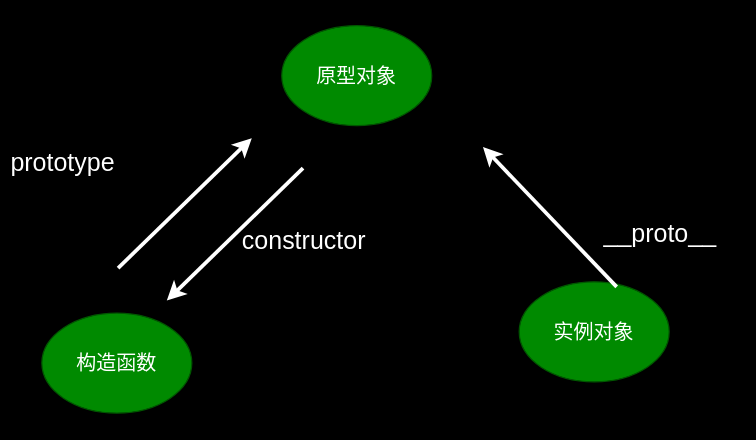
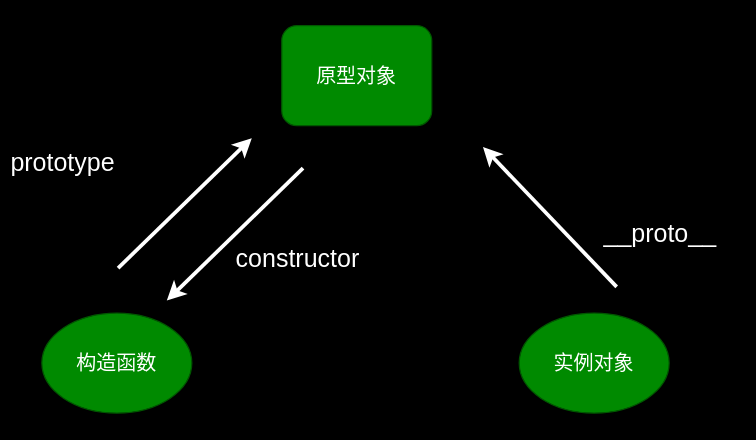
  <mxCell id="0" />
  <mxCell id="1" parent="0" />
- <mxCell id="2" value="原型对象" style="ellipse;whiteSpace=wrap;html=1;fontSize=16;fillColor=#008a00;fontColor=#ffffff;strokeColor=#005700;" vertex="1" parent="1"><mxGeometry x="225" y="20" width="120" height="80" as="geometry" /></mxCell>
- <mxCell id="3" value="实例对象" style="ellipse;whiteSpace=wrap;html=1;fontSize=16;fillColor=#008a00;fontColor=#ffffff;strokeColor=#005700;" vertex="1" parent="1"><mxGeometry x="415" y="225" width="120" height="80" as="geometry" /></mxCell>
+ <mxCell id="2" value="原型对象" style="whiteSpace=wrap;html=1;fontSize=16;fillColor=#008a00;fontColor=#ffffff;strokeColor=#005700;rounded=1;" vertex="1" parent="1"><mxGeometry x="225" y="20" width="120" height="80" as="geometry" /></mxCell>
+ <mxCell id="3" value="实例对象" style="ellipse;whiteSpace=wrap;html=1;fontSize=16;fillColor=#008a00;fontColor=#ffffff;strokeColor=#005700;" vertex="1" parent="1"><mxGeometry x="415" y="250" width="120" height="80" as="geometry" /></mxCell>
  <mxCell id="4" value="构造函数" style="ellipse;whiteSpace=wrap;html=1;fontSize=16;fillColor=#008a00;strokeColor=#005700;fontColor=#ffffff;" vertex="1" parent="1"><mxGeometry x="33" y="250" width="120" height="80" as="geometry" /></mxCell>
  <mxCell id="5" value="" style="endArrow=classic;html=1;rounded=0;fontSize=12;curved=1;strokeColor=#FFFFFF;strokeWidth=3;" edge="1" parent="1"><mxGeometry width="50" height="50" relative="1" as="geometry"><mxPoint x="94" y="214" as="sourcePoint" /><mxPoint x="201" y="110" as="targetPoint" /></mxGeometry></mxCell>
  <mxCell id="6" value="" style="endArrow=classic;html=1;rounded=0;fontSize=12;curved=1;strokeColor=#FFFFFF;strokeWidth=3;" edge="1" parent="1"><mxGeometry width="50" height="50" relative="1" as="geometry"><mxPoint x="242" y="134" as="sourcePoint" /><mxPoint x="133" y="240" as="targetPoint" /></mxGeometry></mxCell>
  <mxCell id="7" value="prototype" style="text;html=1;strokeColor=none;fillColor=none;align=center;verticalAlign=middle;whiteSpace=wrap;rounded=0;fontSize=20;fontColor=#FFFFFF;" vertex="1" parent="1"><mxGeometry x="20" y="114" width="60" height="30" as="geometry" /></mxCell>
- <mxCell id="8" value="constructor" style="text;html=1;align=center;verticalAlign=middle;whiteSpace=wrap;rounded=0;fontSize=20;strokeColor=none;fontColor=#FFFFFF;" vertex="1" parent="1"><mxGeometry x="213" y="176" width="60" height="30" as="geometry" /></mxCell>
+ <mxCell id="8" value="constructor" style="text;html=1;align=center;verticalAlign=middle;whiteSpace=wrap;rounded=0;fontSize=20;strokeColor=none;fontColor=#FFFFFF;" vertex="1" parent="1"><mxGeometry x="208" y="191" width="60" height="30" as="geometry" /></mxCell>
  <mxCell id="9" value="" style="endArrow=classic;html=1;rounded=0;fontSize=12;curved=1;strokeColor=#FFFFFF;strokeWidth=3;" edge="1" parent="1"><mxGeometry width="50" height="50" relative="1" as="geometry"><mxPoint x="493" y="229" as="sourcePoint" /><mxPoint x="386" y="117" as="targetPoint" /></mxGeometry></mxCell>
  <mxCell id="10" value="__proto__" style="text;html=1;align=center;verticalAlign=middle;whiteSpace=wrap;rounded=0;fontSize=20;fontColor=#FFFFFF;" vertex="1" parent="1"><mxGeometry x="473" y="171" width="110" height="30" as="geometry" /></mxCell>
